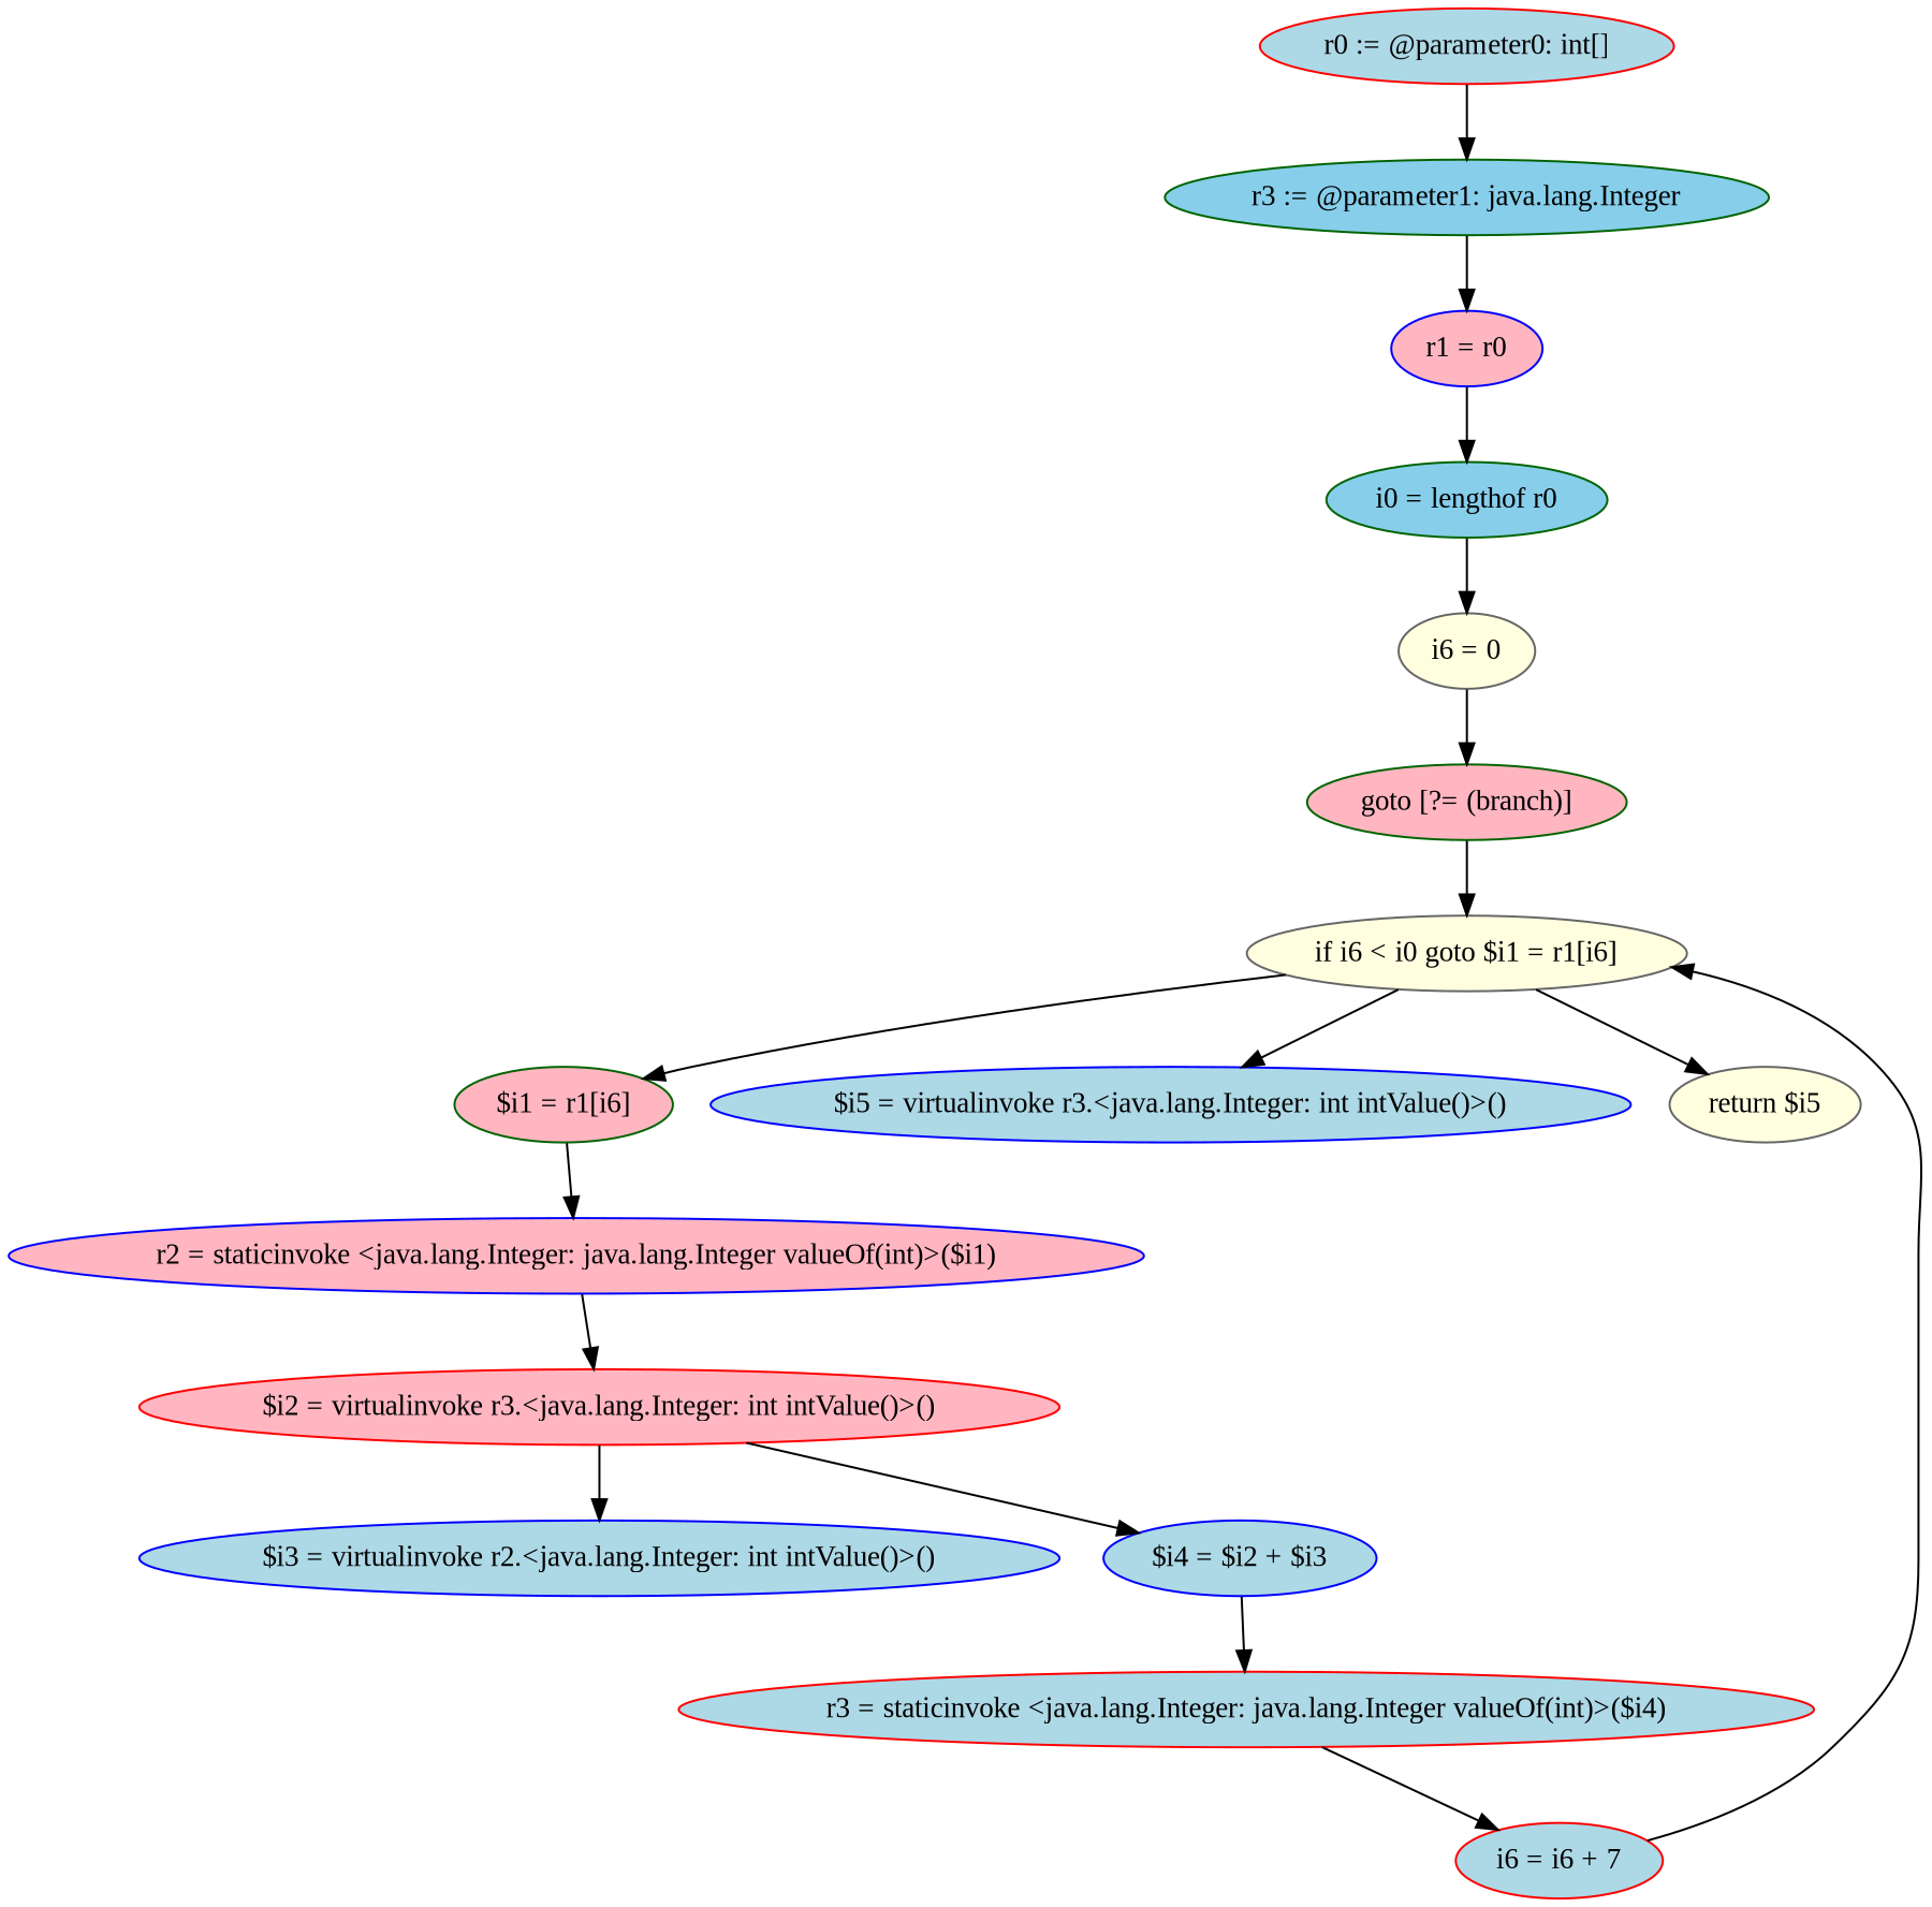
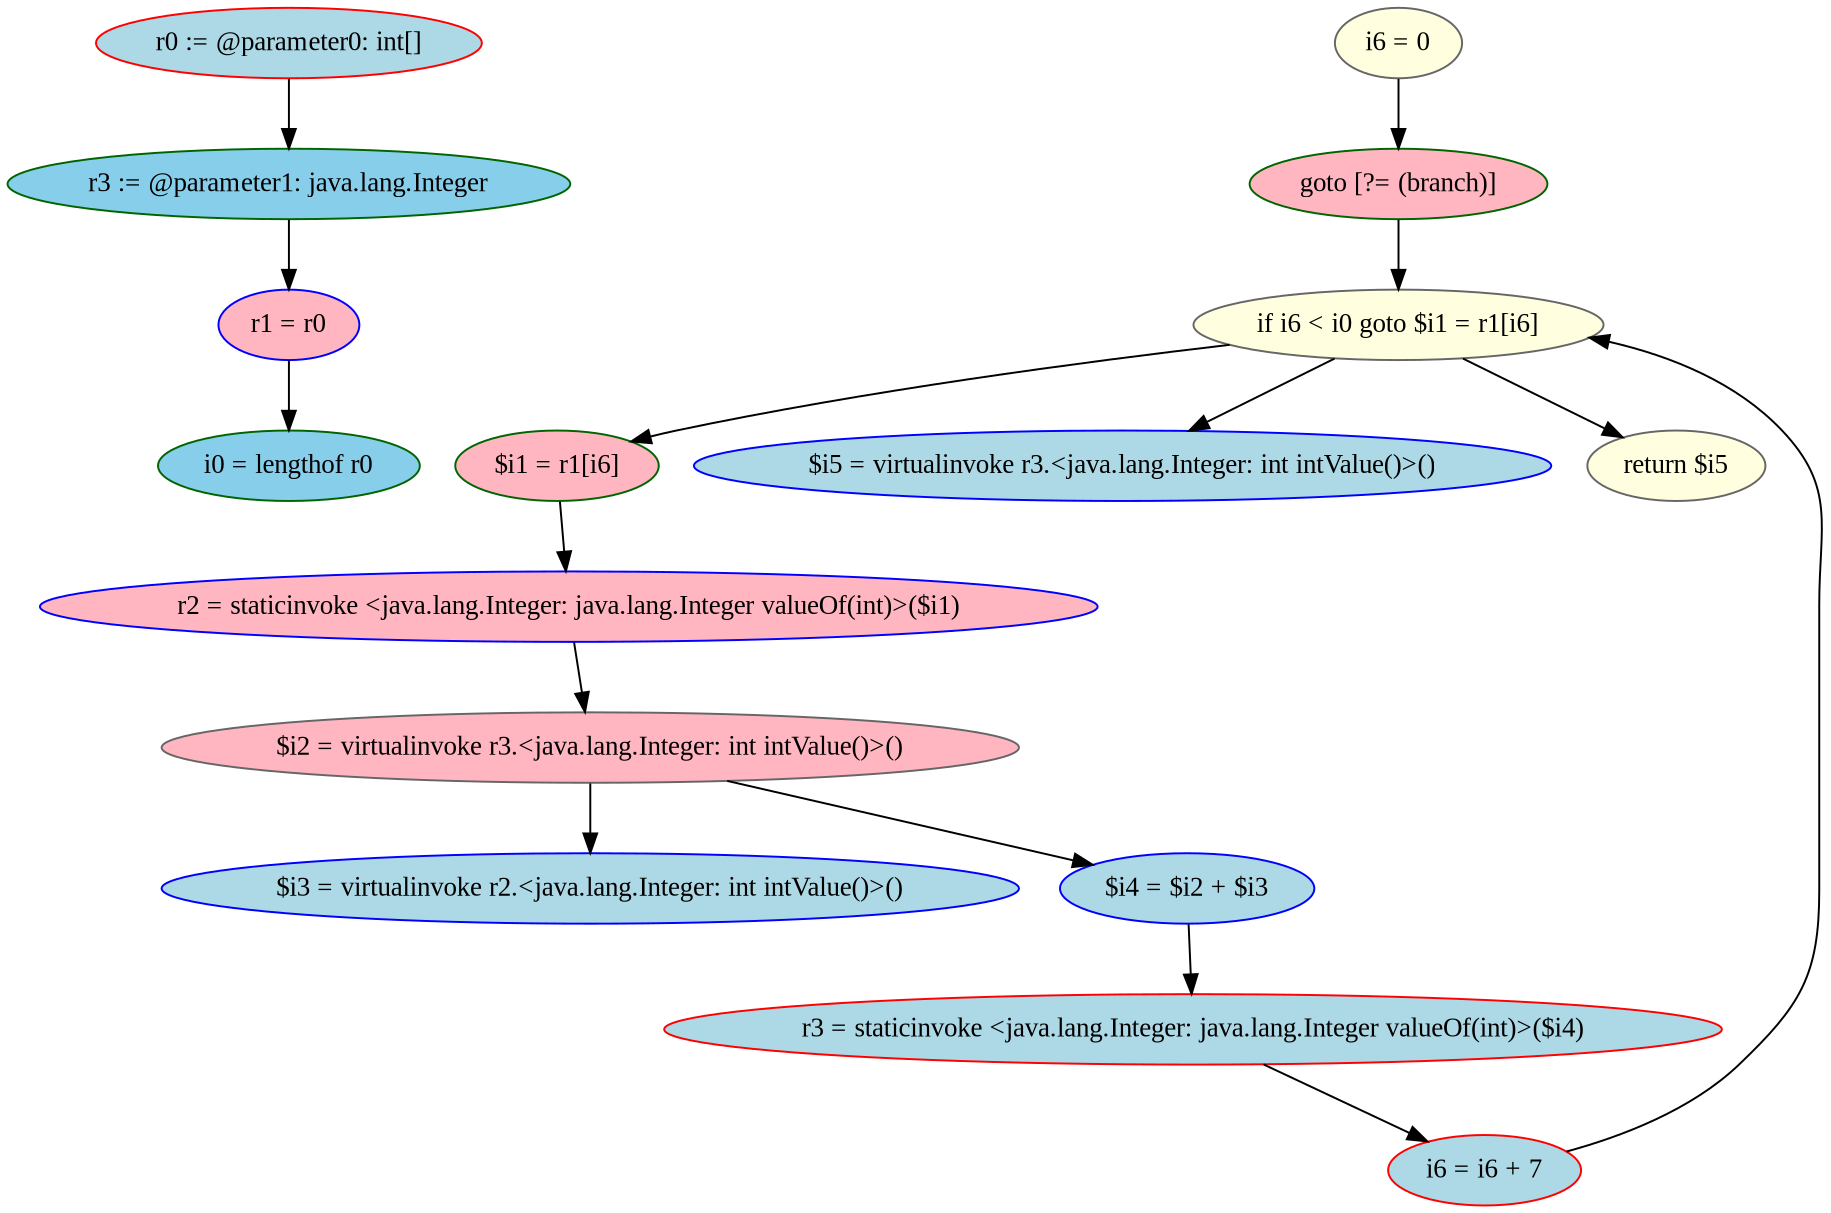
  digraph {
    fontname="Liberation Serif"
    node [color=blue fillcolor=lightblue fontname="Liberation Serif" style=filled]
    edge [fontname="Liberation Serif"]
    "r0 := @parameter0: int[]" [color=red]
    "r3 := @parameter1: java.lang.Integer" [color=darkgreen fillcolor=skyblue]
    "r1 = r0" [fillcolor=lightpink]
    "i0 = lengthof r0" [color=darkgreen fillcolor=skyblue]
    "i6 = 0" [color=gray40 fillcolor=lightyellow]
    "goto [?= (branch)]" [color=darkgreen fillcolor=lightpink]
    "if i6 < i0 goto $i1 = r1[i6]" [color=gray40 fillcolor=lightyellow]
    "$i1 = r1[i6]" [color=darkgreen fillcolor=lightpink]
    "$i5 = virtualinvoke r3.<java.lang.Integer: int intValue()>()"
    "return $i5" [color=gray40 fillcolor=lightyellow]
    "r2 = staticinvoke <java.lang.Integer: java.lang.Integer valueOf(int)>($i1)" [fillcolor=lightpink]
-   "$i2 = virtualinvoke r3.<java.lang.Integer: int intValue()>()" [color=red fillcolor=lightpink]
+   "$i2 = virtualinvoke r3.<java.lang.Integer: int intValue()>()" [color=gray40 fillcolor=lightpink]
    "$i3 = virtualinvoke r2.<java.lang.Integer: int intValue()>()"
    "$i4 = $i2 + $i3"
    "r3 = staticinvoke <java.lang.Integer: java.lang.Integer valueOf(int)>($i4)" [color=red]
    n16 [color=red label="i6 = i6 + 7"]
    "r0 := @parameter0: int[]" -> "r3 := @parameter1: java.lang.Integer"
    "r3 := @parameter1: java.lang.Integer" -> "r1 = r0"
    "r1 = r0" -> "i0 = lengthof r0"
-   "i0 = lengthof r0" -> "i6 = 0"
    "i6 = 0" -> "goto [?= (branch)]"
    "goto [?= (branch)]" -> "if i6 < i0 goto $i1 = r1[i6]"
    "if i6 < i0 goto $i1 = r1[i6]" -> "$i1 = r1[i6]"
    "if i6 < i0 goto $i1 = r1[i6]" -> "$i5 = virtualinvoke r3.<java.lang.Integer: int intValue()>()"
    "if i6 < i0 goto $i1 = r1[i6]" -> "return $i5"
    "$i1 = r1[i6]" -> "r2 = staticinvoke <java.lang.Integer: java.lang.Integer valueOf(int)>($i1)"
    "r2 = staticinvoke <java.lang.Integer: java.lang.Integer valueOf(int)>($i1)" -> "$i2 = virtualinvoke r3.<java.lang.Integer: int intValue()>()"
    "$i2 = virtualinvoke r3.<java.lang.Integer: int intValue()>()" -> "$i3 = virtualinvoke r2.<java.lang.Integer: int intValue()>()"
    "$i2 = virtualinvoke r3.<java.lang.Integer: int intValue()>()" -> "$i4 = $i2 + $i3"
    "$i4 = $i2 + $i3" -> "r3 = staticinvoke <java.lang.Integer: java.lang.Integer valueOf(int)>($i4)"
    "r3 = staticinvoke <java.lang.Integer: java.lang.Integer valueOf(int)>($i4)" -> n16
    n16 -> "if i6 < i0 goto $i1 = r1[i6]"
  }
